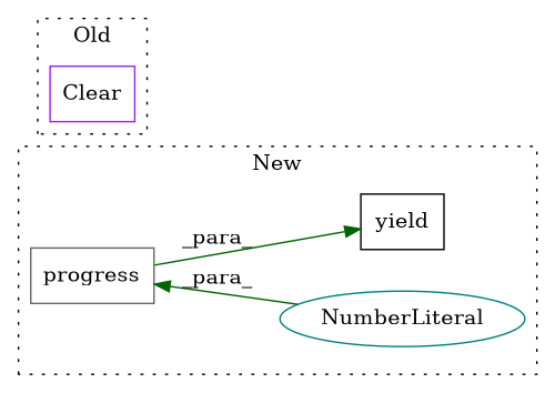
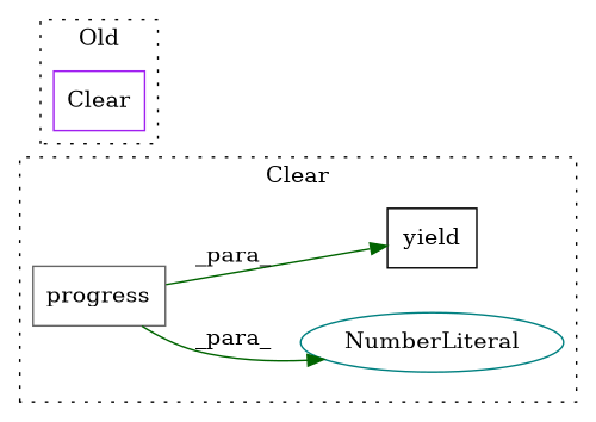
  digraph {
    rankdir=LR
    node [a=32 l=7 shape=box]
    edge [color=darkgreen]
    n1 [l="9,1" label=progress s="4967,4977" color=gray40]
    n2 [a=34 l=1 label=NumberLiteral s=4976 shape=ellipse color=teal]
    n3 [a=112 label=yield s=4960 color=black]
    n4 [label=Clear s=5311 color=purple]
    subgraph cluster_1 {
-     label=New
+     label=Clear
      style=dotted
      n1
      n2
      n3
    }
    subgraph cluster_2 {
      label=Old
      style=dotted
      n4
    }
    n1 -> n3 [label=_para_]
-   n2 -> n1 [label=_para_]
+   n1 -> n2 [label=_para_]
  }
